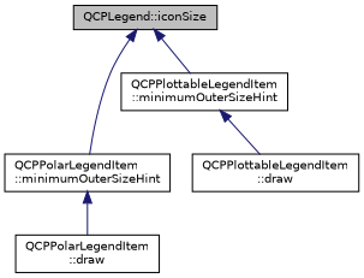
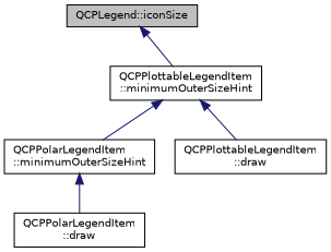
  digraph {
    rankdir=TB
    node [color=black fillcolor=white fontname=Helvetica fontsize=10 shape=record style=filled]
    edge [color=midnightblue dir=back fontname=Helvetica fontsize=10 labelfontname=Helvetica labelfontsize=10 style=solid]
    n1 [fillcolor=grey75 fontcolor=black height=0.2 label="QCPLegend::iconSize" width=0.4]
    n2 [height=0.2 label="QCPPlottableLegendItem\l::minimumOuterSizeHint" width=0.4]
    n3 [height=0.2 label="QCPPolarLegendItem\l::minimumOuterSizeHint" width=0.4]
    n4 [height=0.2 label="QCPPlottableLegendItem\l::draw" width=0.4]
    n5 [height=0.2 label="QCPPolarLegendItem\l::draw" width=0.4]
    n1 -> n2
-   n1 -> n3
+   n2 -> n3
    n2 -> n4
    n3 -> n5
  }
